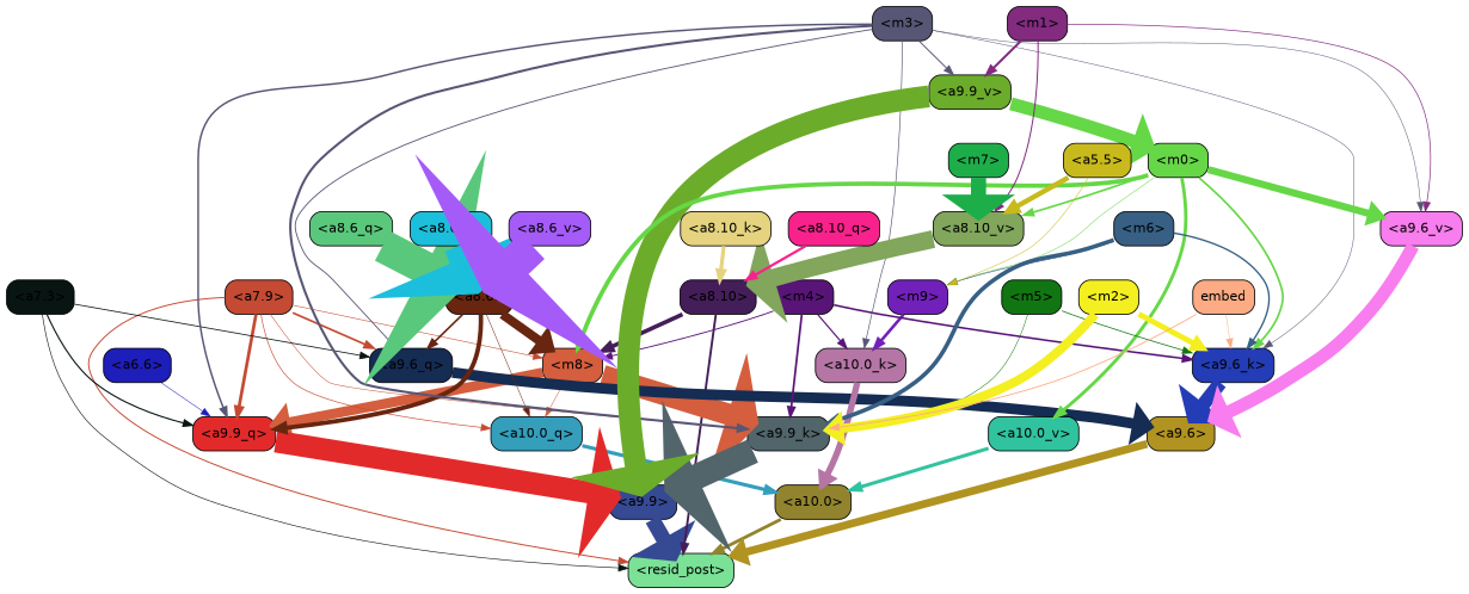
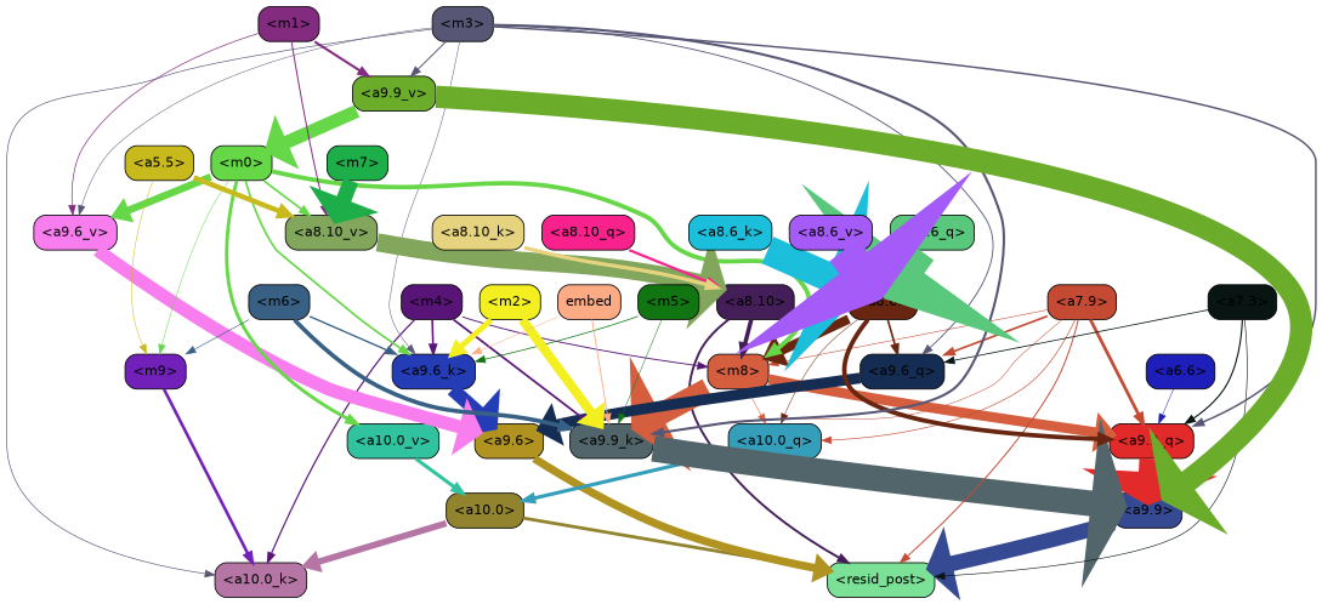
  strict digraph {
    splines=true
    node [color=black fontname=Helvetica shape=box style="filled, rounded"]
    edge [color="#575675" penwidth=0.6]
    "<a10.0>" [fillcolor="#92842e"]
    "<resid_post>" [fillcolor="#7ae197"]
    "<a9.9>" [fillcolor="#364993"]
    "<a9.6>" [fillcolor="#b19321"]
    "<a8.10>" [fillcolor="#441e59"]
    "<m8>" [fillcolor="#d45e3d"]
    "<a10.0_q>" [fillcolor="#349ebb"]
    "<a9.9_q>" [fillcolor="#e32a2b"]
    "<a9.9_k>" [fillcolor="#51656b"]
    "<a7.9>" [fillcolor="#c44a33"]
    "<a9.6_q>" [fillcolor="#152c53"]
    "<a7.3>" [fillcolor="#081513"]
    "<a10.0_k>" [fillcolor="#b576a6"]
    "<a10.0_v>" [fillcolor="#31c39f"]
    "<a8.6>" [fillcolor="#68250f"]
    "<m9>" [fillcolor="#7220ba"]
    "<m4>" [fillcolor="#581577"]
    "<a9.6_k>" [fillcolor="#243cb6"]
    "<m3>" [fillcolor="#575675"]
    "<a9.9_v>" [fillcolor="#6cac2b"]
    "<a9.6_v>" [fillcolor="#f87dee"]
    "<m0>" [fillcolor="#66d747"]
    "<a8.10_v>" [fillcolor="#81a65c"]
    "<m6>" [fillcolor="#376084"]
    "<a5.5>" [fillcolor="#c8ba1d"]
    "<a6.6>" [fillcolor="#1e1eba"]
    "<m5>" [fillcolor="#117612"]
    "<m2>" [fillcolor="#f3ef21"]
    embed [fillcolor="#fcab84"]
    "<m1>" [fillcolor="#822b7f"]
    "<a8.10_q>" [fillcolor="#f9228c"]
    "<a8.6_q>" [fillcolor="#5ac87c"]
    "<a8.10_k>" [fillcolor="#e6d37f"]
    "<a8.6_k>" [fillcolor="#1bbfdb"]
    "<a8.6_v>" [fillcolor="#a55bf8"]
    "<m7>" [fillcolor="#1dae4a"]
    "<a10.0>" -> "<resid_post>" [color="#92842e" penwidth=3.4253244400024414]
    "<a9.9>" -> "<resid_post>" [color="#364993" penwidth=16.05378818511963]
    "<a9.6>" -> "<resid_post>" [color="#b19321" penwidth=8.33797836303711]
    "<a8.10>" -> "<resid_post>" [color="#441e59" penwidth=2.3390636444091797]
    "<a8.10>" -> "<m8>" [color="#441e59" penwidth=4.388927459716797]
    "<m8>" -> "<a10.0_q>" [color="#d45e3d"]
    "<m8>" -> "<a9.9_q>" [color="#d45e3d" penwidth=10.407995223999023]
    "<m8>" -> "<a9.9_k>" [color="#d45e3d" penwidth=22.67278480529785]
    "<a10.0_q>" -> "<a10.0>" [color="#349ebb" penwidth=3.861766815185547]
    "<a9.9_q>" -> "<a9.9>" [color="#e32a2b" penwidth=23.20368194580078]
    "<a9.9_k>" -> "<a9.9>" [color="#51656b" penwidth=26.641464233398438]
    "<a7.9>" -> "<resid_post>" [color="#c44a33" penwidth=1.1926651000976562]
    "<a7.9>" -> "<m8>" [color="#c44a33" penwidth=0.6738662719726562]
    "<a7.9>" -> "<a10.0_q>" [color="#c44a33" penwidth=0.7811813354492188]
    "<a7.9>" -> "<a9.9_q>" [color="#c44a33" penwidth=3.33896541595459]
    "<a7.9>" -> "<a9.9_k>" [color="#c44a33"]
    "<a7.9>" -> "<a9.6_q>" [color="#c44a33" penwidth=2.0531044006347656]
    "<a9.6_q>" -> "<a9.6>" [color="#152c53" penwidth=11.181507110595703]
    "<a7.3>" -> "<resid_post>" [color="#081513" penwidth=0.7339706420898438]
    "<a7.3>" -> "<a9.9_q>" [color="#081513" penwidth=1.3609809875488281]
    "<a7.3>" -> "<a9.6_q>" [color="#081513" penwidth=0.9587650299072266]
-   "<a10.0_k>" -> "<a10.0>" [color="#b576a6" penwidth=6.691814422607422]
+   "<a10.0>" -> "<a10.0_k>" [color="#b576a6" penwidth=6.691814422607422]
    "<a10.0_v>" -> "<a10.0>" [color="#31c39f" penwidth=3.703948974609375]
    "<a8.6>" -> "<m8>" [color="#68250f" penwidth=9.616483688354492]
    "<a8.6>" -> "<a10.0_q>" [color="#68250f"]
    "<a8.6>" -> "<a9.9_q>" [color="#68250f" penwidth=4.681654930114746]
    "<a8.6>" -> "<a9.6_q>" [color="#68250f" penwidth=2.0046749114990234]
    "<m9>" -> "<a10.0_k>" [color="#7220ba" penwidth=3.1536026000976562]
    "<m4>" -> "<m8>" [color="#581577" penwidth=1.1121444702148438]
    "<m4>" -> "<a9.9_k>" [color="#581577" penwidth=2.1296005249023438]
    "<m4>" -> "<a10.0_k>" [color="#581577" penwidth=1.4532089233398438]
    "<m4>" -> "<a9.6_k>" [color="#581577" penwidth=1.93524169921875]
    "<a9.6_k>" -> "<a9.6>" [color="#243cb6" penwidth=14.532459259033203]
    "<m3>" -> "<a9.9_q>" [penwidth=1.8098411560058594]
    "<m3>" -> "<a9.9_k>" [penwidth=2.538074493408203]
    "<m3>" -> "<a9.6_q>" [penwidth=1.0731983184814453]
    "<m3>" -> "<a10.0_k>" [penwidth=0.8012542724609375]
    "<m3>" -> "<a9.6_k>"
    "<m3>" -> "<a9.9_v>" [penwidth=1.1908531188964844]
    "<m3>" -> "<a9.6_v>"
    "<a9.9_v>" -> "<a9.9>" [color="#6cac2b" penwidth=23.02225112915039]
    "<a9.9_v>" -> "<m0>" [color="#66d747" penwidth=13.6649169921875]
    "<a9.6_v>" -> "<a9.6>" [color="#f87dee" penwidth=13.634431838989258]
    "<m0>" -> "<m8>" [color="#66d747" penwidth=4.624839782714844]
    "<m0>" -> "<a10.0_v>" [color="#66d747" penwidth=3.520832061767578]
    "<m0>" -> "<m9>" [color="#66d747"]
    "<m0>" -> "<a9.6_k>" [color="#66d747" penwidth=2.0742149353027344]
    "<m0>" -> "<a9.6_v>" [color="#66d747" penwidth=7.575786590576172]
    "<m0>" -> "<a8.10_v>" [color="#66d747" penwidth=2.0526657104492188]
    "<a8.10_v>" -> "<a8.10>" [color="#81a65c" penwidth=18.80433464050293]
    "<m6>" -> "<a9.9_k>" [color="#376084" penwidth=4.405937194824219]
    "<m6>" -> "<m9>" [color="#376084" penwidth=0.7276992797851562]
    "<m6>" -> "<a9.6_k>" [color="#376084" penwidth=1.6540985107421875]
    "<a5.5>" -> "<m9>" [color="#c8ba1d"]
    "<a5.5>" -> "<a8.10_v>" [color="#c8ba1d" penwidth=5.2978057861328125]
    "<a6.6>" -> "<a9.9_q>" [color="#1e1eba"]
    "<m5>" -> "<a9.9_k>" [color="#117612"]
    "<m5>" -> "<a9.6_k>" [color="#117612" penwidth=0.9087238311767578]
    "<m2>" -> "<a9.9_k>" [color="#f3ef21" penwidth=9.546476364135742]
    "<m2>" -> "<a9.6_k>" [color="#f3ef21" penwidth=5.765581130981445]
    embed -> "<a9.9_k>" [color="#fcab84" penwidth=1.044057846069336]
    embed -> "<a9.6_k>" [color="#fcab84"]
    "<m1>" -> "<a9.9_v>" [color="#822b7f" penwidth=2.484710693359375]
    "<m1>" -> "<a9.6_v>" [color="#822b7f" penwidth=0.8296928405761719]
    "<m1>" -> "<a8.10_v>" [color="#822b7f" penwidth=1.2231903076171875]
    "<a8.10_q>" -> "<a8.10>" [color="#f9228c" penwidth=2.6974411010742188]
    "<a8.6_q>" -> "<a8.6>" [color="#5ac87c" penwidth=34.91962909698486]
    "<a8.10_k>" -> "<a8.10>" [color="#e6d37f" penwidth=3.9815139770507812]
    "<a8.6_k>" -> "<a8.6>" [color="#1bbfdb" penwidth=30.12779998779297]
    "<a8.6_v>" -> "<a8.6>" [color="#a55bf8" penwidth=37.04597568511963]
    "<m7>" -> "<a8.10_v>" [color="#1dae4a" penwidth=15.893604278564453]
  }
